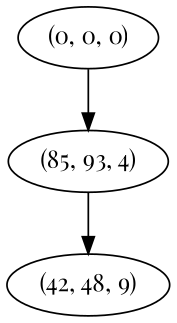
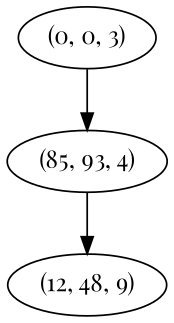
  digraph {
    fontname="Playfair Display"
    node [fontname="Playfair Display"]
    edge [fontname="Playfair Display"]
-   "(0, 0, 0)"
+   "(0, 0, 0)" [label="(0, 0, 3)"]
    "(85, 93, 4)"
-   "(42, 48, 9)"
+   "(42, 48, 9)" [label="(12, 48, 9)"]
    "(0, 0, 0)" -> "(85, 93, 4)"
    "(85, 93, 4)" -> "(42, 48, 9)"
  }
